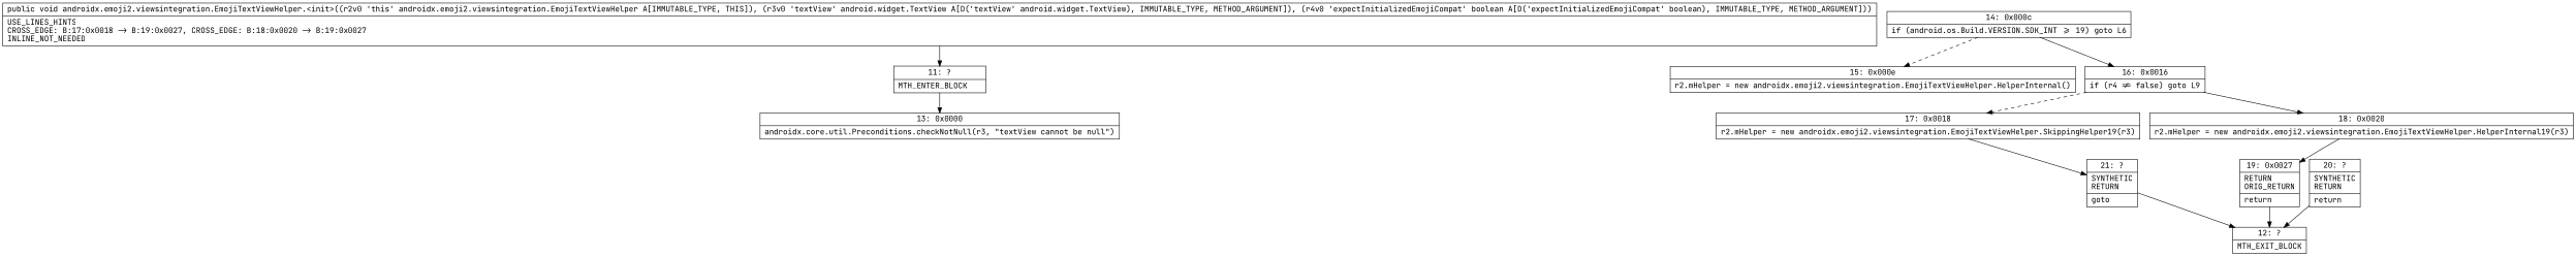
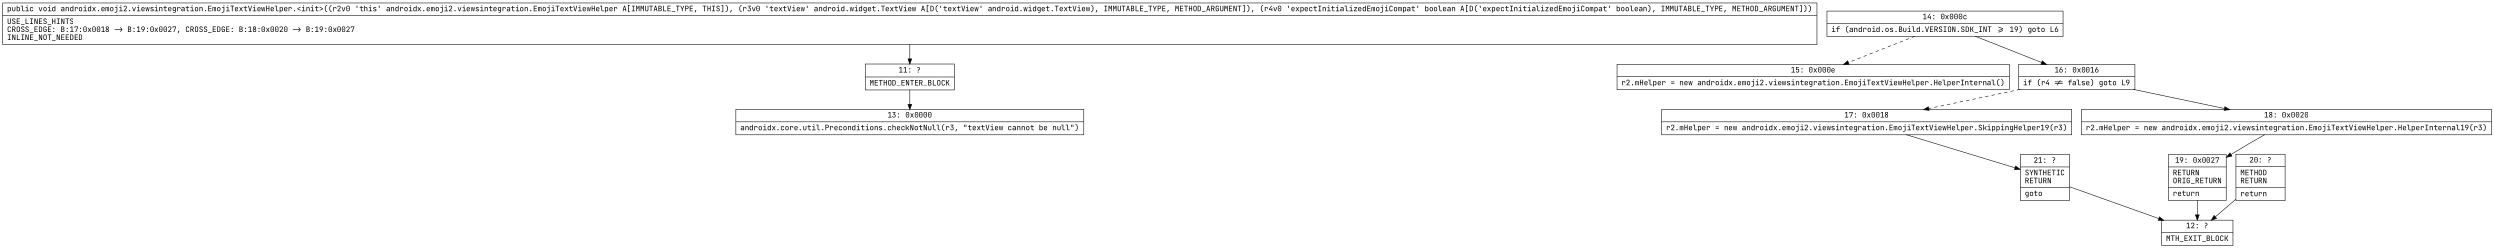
  digraph {
    fontname="JetBrains Mono"
    node [fontname="JetBrains Mono" shape=record]
    edge [fontname="JetBrains Mono"]
-   n1 [label="{11\:\ ?|MTH_ENTER_BLOCK\l}"]
+   n1 [label="{11\:\ ?|METHOD_ENTER_BLOCK\l}"]
    n2 [label="{13\:\ 0x0000|androidx.core.util.Preconditions.checkNotNull(r3, \"textView cannot be null\")\l}"]
    n3 [label="{14\:\ 0x000c|if (android.os.Build.VERSION.SDK_INT \>= 19) goto L6\l}"]
    n4 [label="{15\:\ 0x000e|r2.mHelper = new androidx.emoji2.viewsintegration.EmojiTextViewHelper.HelperInternal()\l}"]
    n5 [label="{16\:\ 0x0016|if (r4 != false) goto L9\l}"]
    n6 [label="{17\:\ 0x0018|r2.mHelper = new androidx.emoji2.viewsintegration.EmojiTextViewHelper.SkippingHelper19(r3)\l}"]
    n7 [label="{18\:\ 0x0020|r2.mHelper = new androidx.emoji2.viewsintegration.EmojiTextViewHelper.HelperInternal19(r3)\l}"]
-   n8 [label="{20\:\ ?|SYNTHETIC\lRETURN\l|return\l}"]
+   n8 [label="{20\:\ ?|METHOD\lRETURN\l|return\l}"]
    n9 [label="{12\:\ ?|MTH_EXIT_BLOCK\l}"]
    n10 [label="{21\:\ ?|SYNTHETIC\lRETURN\l|goto\l}"]
    n11 [label="{19\:\ 0x0027|RETURN\lORIG_RETURN\l|return\l}"]
    n12 [label="{public void androidx.emoji2.viewsintegration.EmojiTextViewHelper.\<init\>((r2v0 'this' androidx.emoji2.viewsintegration.EmojiTextViewHelper A[IMMUTABLE_TYPE, THIS]), (r3v0 'textView' android.widget.TextView A[D('textView' android.widget.TextView), IMMUTABLE_TYPE, METHOD_ARGUMENT]), (r4v0 'expectInitializedEmojiCompat' boolean A[D('expectInitializedEmojiCompat' boolean), IMMUTABLE_TYPE, METHOD_ARGUMENT]))  | USE_LINES_HINTS\lCROSS_EDGE: B:17:0x0018 \-\> B:19:0x0027, CROSS_EDGE: B:18:0x0020 \-\> B:19:0x0027\lINLINE_NOT_NEEDED\l}"]
    n1 -> n2
    n3 -> n4 [style=dashed]
    n3 -> n5
    n5 -> n6 [style=dashed]
    n5 -> n7
    n6 -> n10
    n7 -> n11
    n8 -> n9
    n10 -> n9
    n11 -> n9
    n12 -> n1
  }
